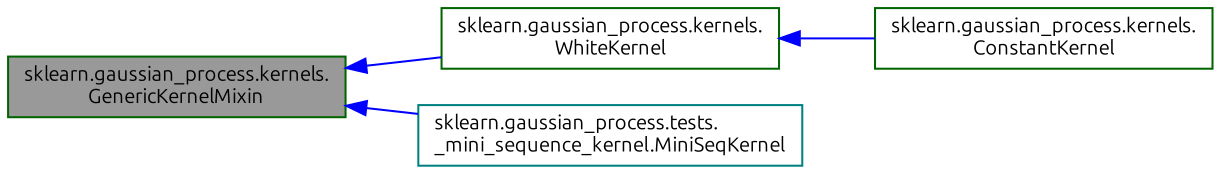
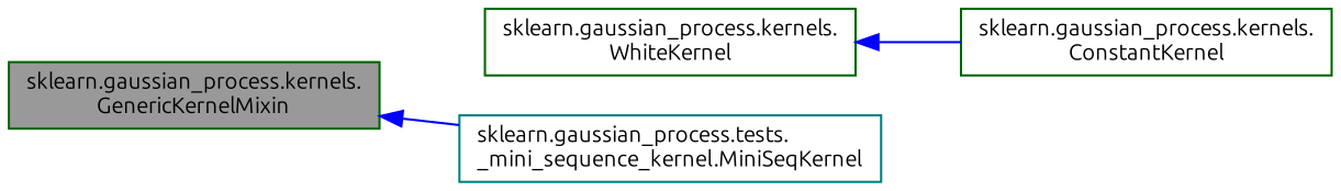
  digraph {
    fontname=Ubuntu
    rankdir=LR
    node [color=darkgreen fillcolor=white fontname=Ubuntu fontsize=10 shape=box style=filled]
    edge [color=blue dir=back fontname=Ubuntu fontsize=10 labelfontname=Helvetica labelfontsize=10 style=solid]
    n1 [fillcolor=grey60 fontcolor=black height=0.2 label="sklearn.gaussian_process.kernels.\lGenericKernelMixin" width=0.4]
    n2 [height=0.2 label="sklearn.gaussian_process.kernels.\lWhiteKernel" width=0.4]
    n3 [color=teal height=0.2 label="sklearn.gaussian_process.tests.\l_mini_sequence_kernel.MiniSeqKernel" width=0.4]
    n4 [height=0.2 label="sklearn.gaussian_process.kernels.\lConstantKernel" width=0.4]
-   n1 -> n2
    n1 -> n3
    n2 -> n4
  }
